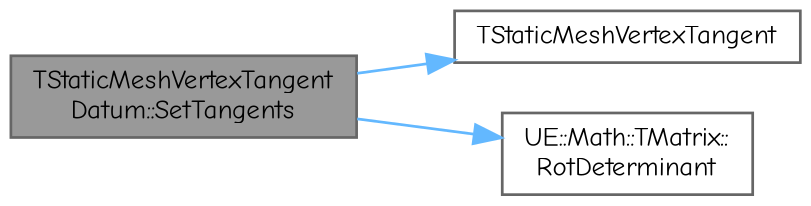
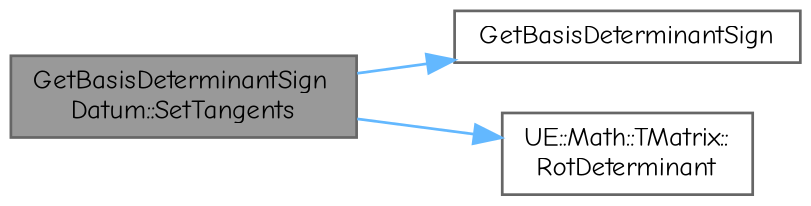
  digraph {
    fontname="Comic Neue"
    rankdir=LR
    node [color=grey40 fillcolor=white fontname="Comic Neue" fontsize=10 shape=box style=filled]
    edge [color=steelblue1 fontname="Comic Neue" fontsize=10 labelfontname=Helvetica labelfontsize=10 style=solid]
-   n1 [color=gray40 fillcolor=grey60 fontcolor=black height=0.2 label="TStaticMeshVertexTangent\lDatum::SetTangents" width=0.4]
-   n2 [height=0.2 label=TStaticMeshVertexTangent width=0.4]
+   n1 [color=gray40 fillcolor=grey60 fontcolor=black height=0.2 label="GetBasisDeterminantSign\lDatum::SetTangents" width=0.4]
+   n2 [height=0.2 label=GetBasisDeterminantSign width=0.4]
    n3 [height=0.2 label="UE::Math::TMatrix::\lRotDeterminant" width=0.4]
    n1 -> n2
    n1 -> n3
  }
